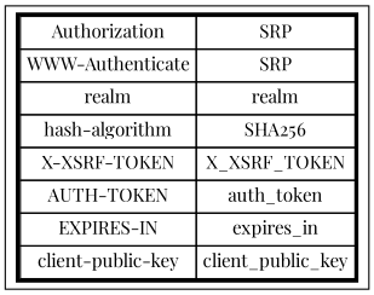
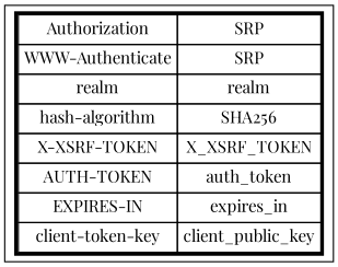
  digraph {
    fontname="Playfair Display"
-   n1 [height=2 label=<      <table border="3" cellspacing="0" cellborder="1" cellpadding="4">         <tr>          <td>Authorization</td>          <td>SRP</td>          </tr>          <tr>          <td>WWW-Authenticate</td>          <td>SRP</td>          </tr>          <tr>          <td>realm</td>          <td>realm</td>          </tr>          <tr>          <td>hash-algorithm</td>          <td>SHA256</td>          </tr>          <tr>          <td>X-XSRF-TOKEN</td>          <td>X_XSRF_TOKEN</td>          </tr>          <tr>          <td>AUTH-TOKEN</td>          <td>auth_token</td>          </tr>          <tr>          <td>EXPIRES-IN</td>          <td>expires_in</td>          </tr>          <tr>          <td>client-public-key</td>          <td>client_public_key</td>          </tr>      </table>> shape=record fontname="Playfair Display"]
+   n1 [height=2 label=<      <table border="3" cellspacing="0" cellborder="1" cellpadding="4">         <tr>          <td>Authorization</td>          <td>SRP</td>          </tr>          <tr>          <td>WWW-Authenticate</td>          <td>SRP</td>          </tr>          <tr>          <td>realm</td>          <td>realm</td>          </tr>          <tr>          <td>hash-algorithm</td>          <td>SHA256</td>          </tr>          <tr>          <td>X-XSRF-TOKEN</td>          <td>X_XSRF_TOKEN</td>          </tr>          <tr>          <td>AUTH-TOKEN</td>          <td>auth_token</td>          </tr>          <tr>          <td>EXPIRES-IN</td>          <td>expires_in</td>          </tr>          <tr>          <td>client-token-key</td>          <td>client_public_key</td>          </tr>      </table>> shape=record fontname="Playfair Display"]
  }
